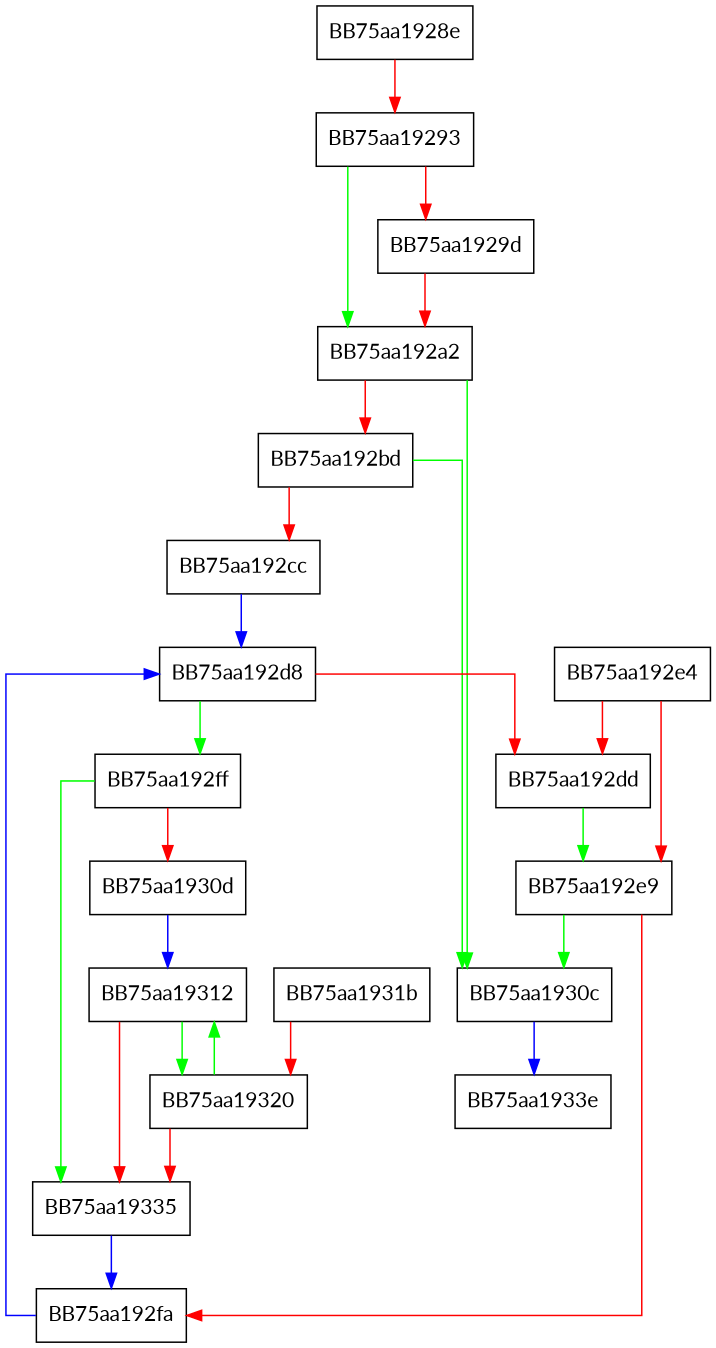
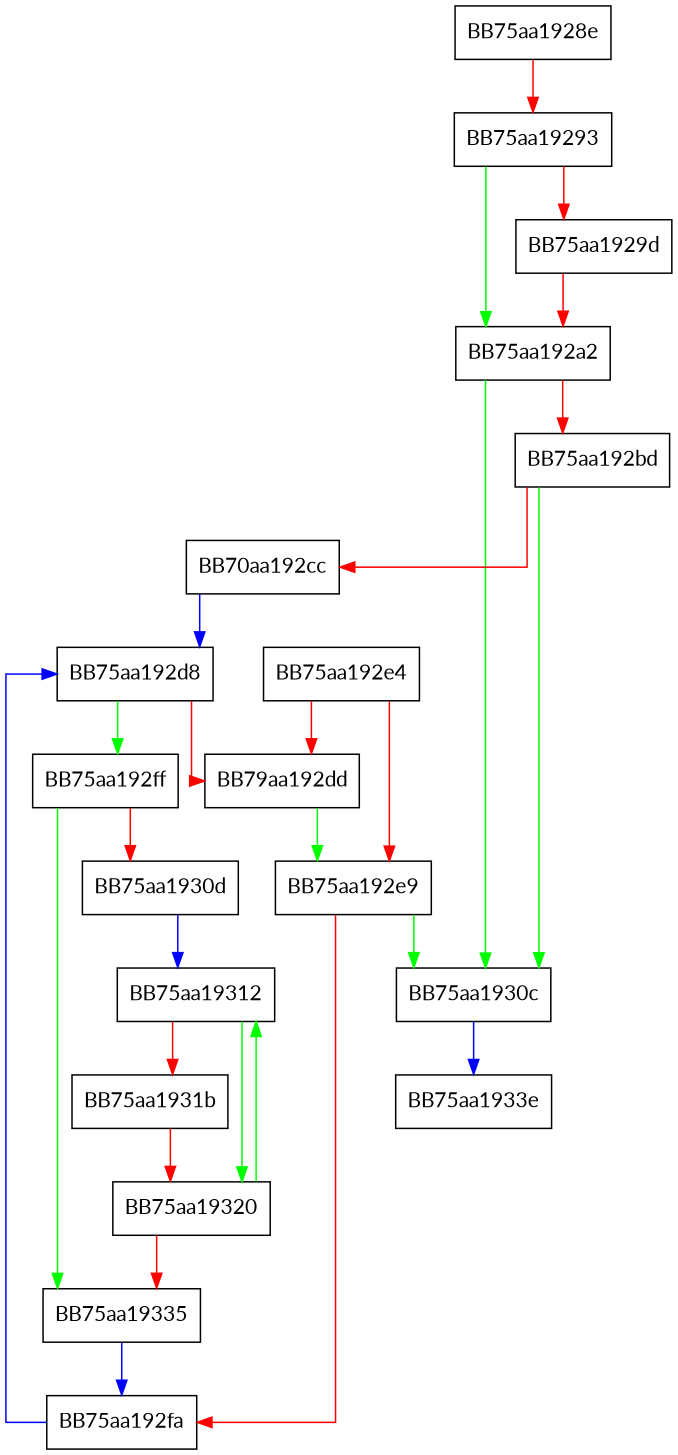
  digraph {
    fontname=Lato
    splines=ortho
    node [fontname=Lato shape=box]
    edge [color=red fontname=Lato]
    BB75aa19293
    BB75aa192a2
    BB75aa1929d
    BB75aa1928e
    n5 [label=BB75aa1930c]
    BB75aa192bd
    BB75aa1933e
-   BB75aa192cc
+   BB75aa192cc [label=BB70aa192cc]
    BB75aa192d8
    BB75aa192ff
-   BB75aa192dd
+   BB75aa192dd [label=BB79aa192dd]
    BB75aa19335
    BB75aa1930d
    BB75aa192e9
    BB75aa192fa
    BB75aa19312
    BB75aa192e4
    BB75aa19320
    BB75aa1931b
    BB75aa19293 -> BB75aa192a2 [color=green]
    BB75aa19293 -> BB75aa1929d
    BB75aa192a2 -> n5 [color=green]
    BB75aa192a2 -> BB75aa192bd
    BB75aa1929d -> BB75aa192a2
    BB75aa1928e -> BB75aa19293
    n5 -> BB75aa1933e [color=blue]
    BB75aa192bd -> n5 [color=green]
    BB75aa192bd -> BB75aa192cc
    BB75aa192cc -> BB75aa192d8 [color=blue]
    BB75aa192d8 -> BB75aa192ff [color=green]
    BB75aa192d8 -> BB75aa192dd
    BB75aa192ff -> BB75aa19335 [color=green]
    BB75aa192ff -> BB75aa1930d
    BB75aa192dd -> BB75aa192e9 [color=green]
    BB75aa19335 -> BB75aa192fa [color=blue]
    BB75aa1930d -> BB75aa19312 [color=blue]
    BB75aa192e9 -> n5 [color=green]
    BB75aa192e9 -> BB75aa192fa
    BB75aa192fa -> BB75aa192d8 [color=blue]
    BB75aa19312 -> BB75aa19320 [color=green]
-   BB75aa19312 -> BB75aa19335
+   BB75aa19312 -> BB75aa1931b
    BB75aa192e4 -> BB75aa192dd
    BB75aa192e4 -> BB75aa192e9
    BB75aa19320 -> BB75aa19335
    BB75aa19320 -> BB75aa19312 [color=green]
    BB75aa1931b -> BB75aa19320
  }
